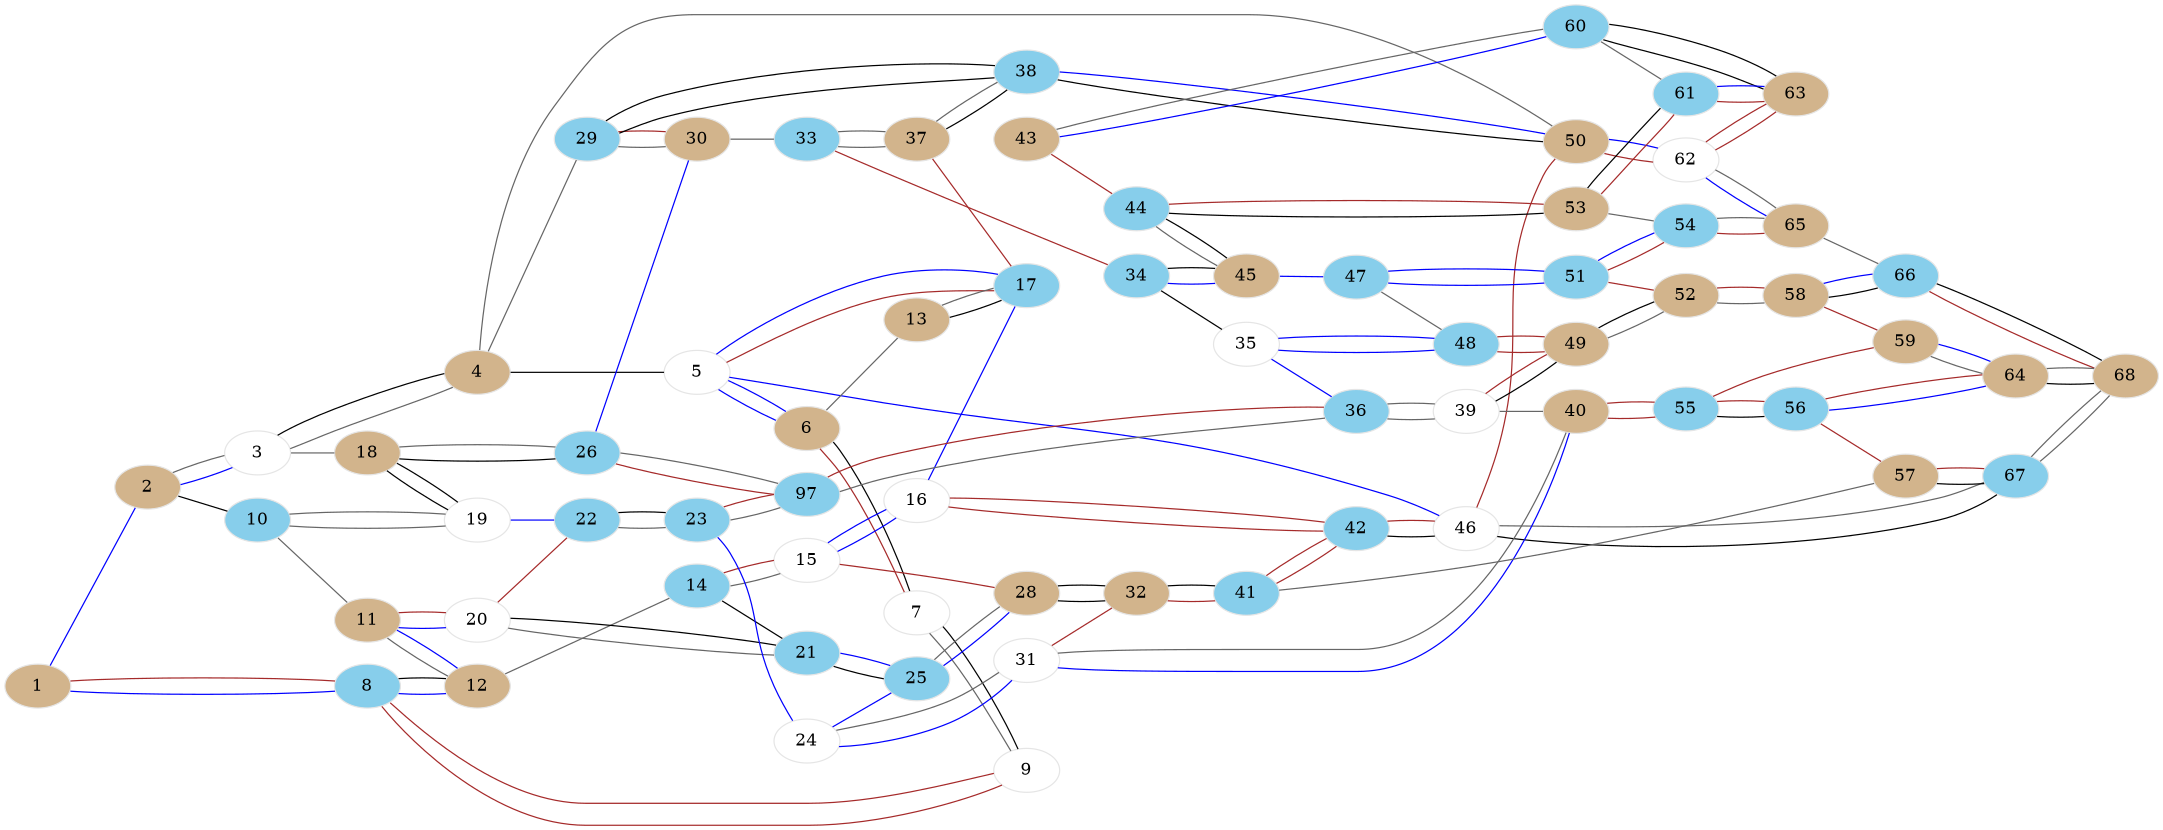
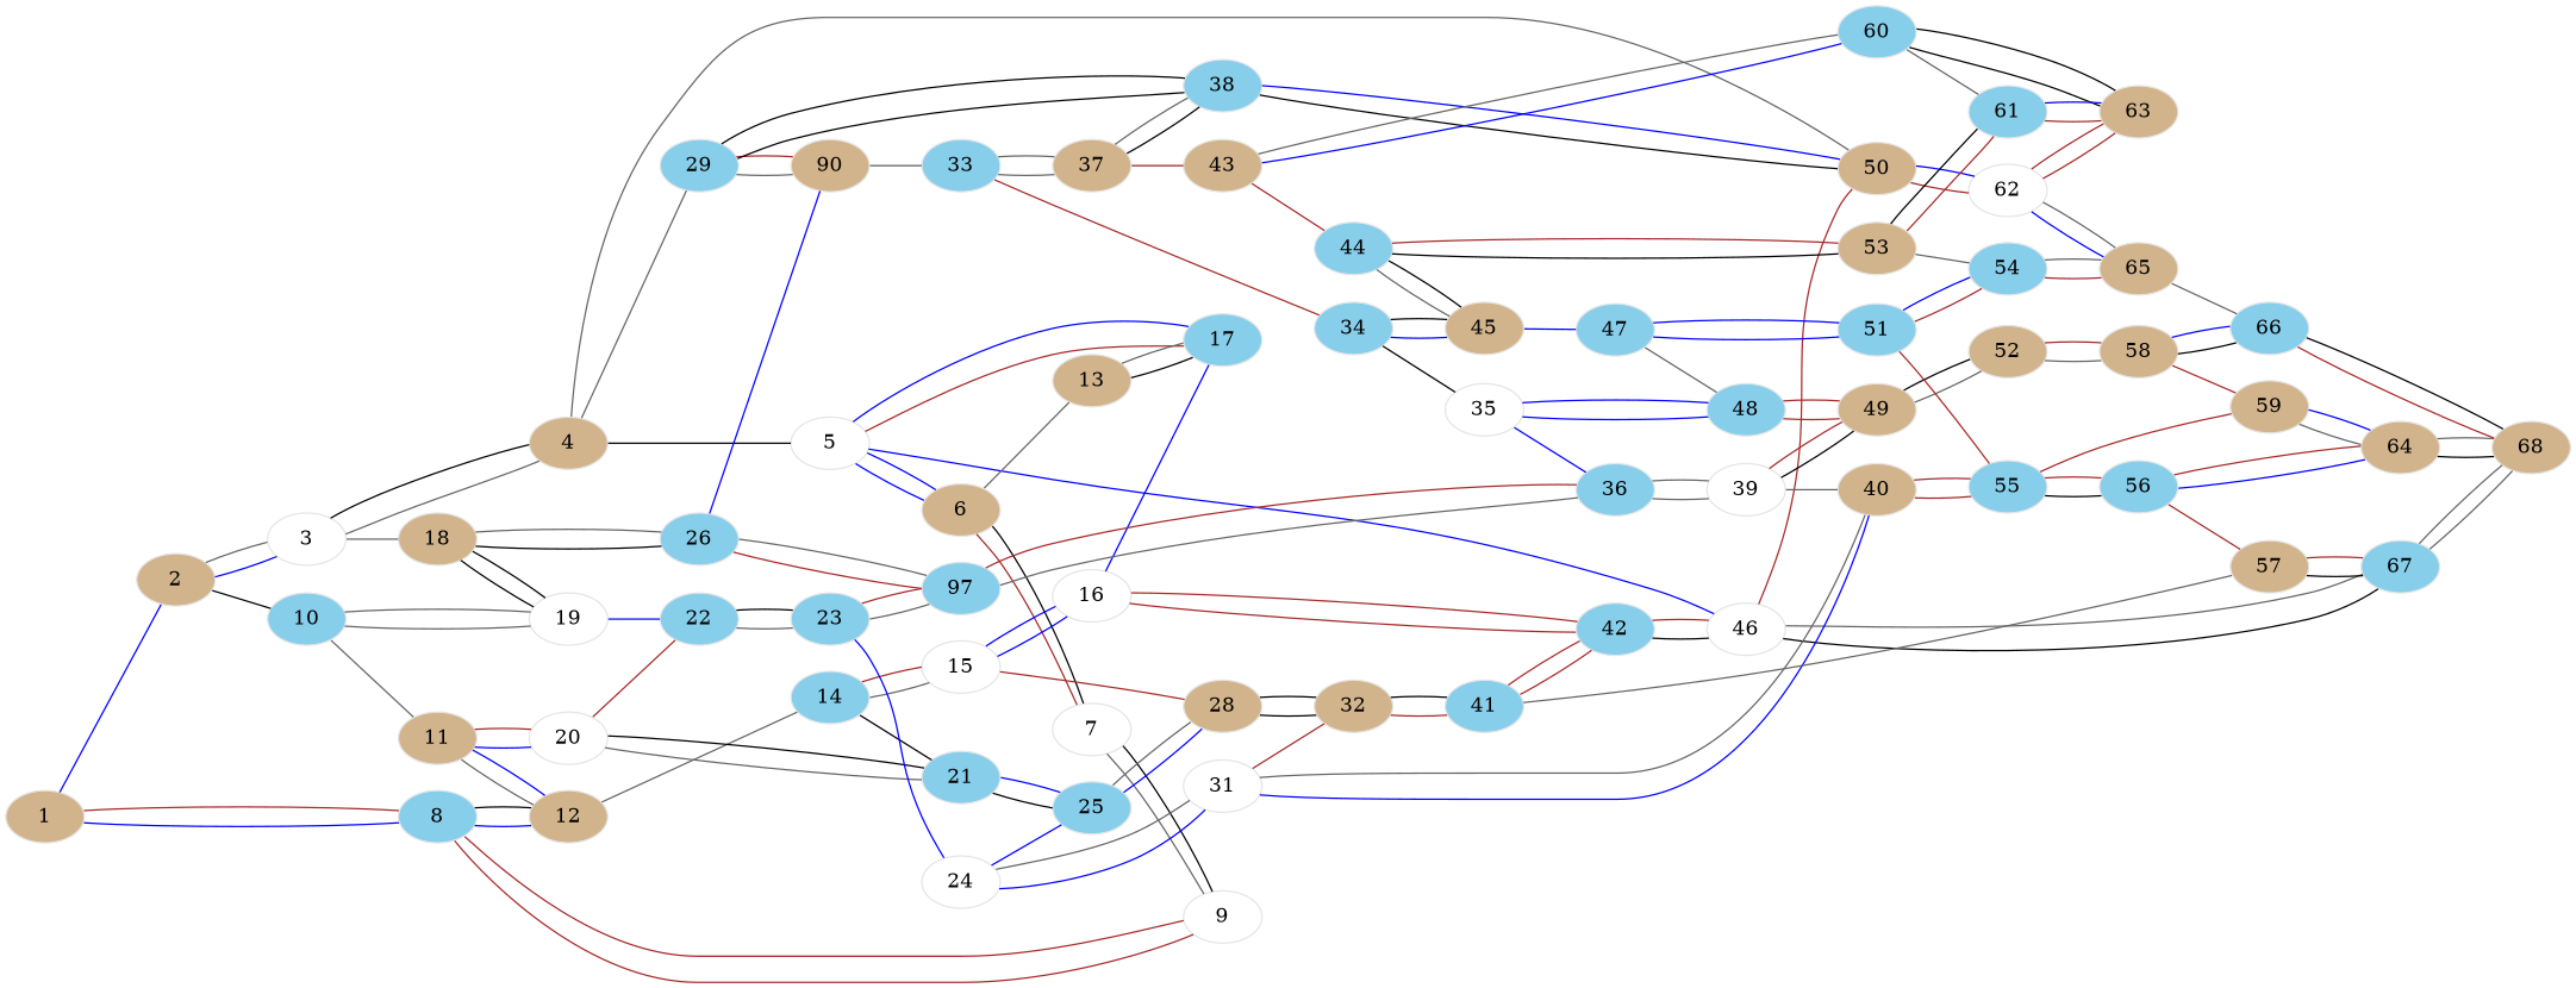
  graph {
    rankdir=LR
    node [color=gray90 fillcolor=skyblue style=filled]
    edge [color=gray40]
    1 [fillcolor=tan]
    2 [fillcolor=tan]
    8
    3 [fillcolor=white]
    10
    9 [fillcolor=white]
    12 [fillcolor=tan]
    4 [fillcolor=tan]
    18 [fillcolor=tan]
    11 [fillcolor=tan]
    19 [fillcolor=white]
    5 [fillcolor=white]
    29
    50 [fillcolor=tan]
    26
    6 [fillcolor=tan]
    17
    46 [fillcolor=white]
-   30 [fillcolor=tan]
+   30 [fillcolor=tan label=90]
    38
    62 [fillcolor=white]
    7 [fillcolor=white]
    13 [fillcolor=tan]
    67
    14
    20 [fillcolor=white]
    22
    21
    15 [fillcolor=white]
    16 [fillcolor=white]
    28 [fillcolor=tan]
    25
    42
    32 [fillcolor=tan]
    n35 [label=97]
    23
    24 [fillcolor=white]
    31 [fillcolor=white]
    36
    40 [fillcolor=tan]
    33
    39 [fillcolor=white]
    41
    34
    37 [fillcolor=tan]
    55
    57 [fillcolor=tan]
    35 [fillcolor=white]
    45 [fillcolor=tan]
    43 [fillcolor=tan]
    48
    47
    49 [fillcolor=tan]
    44
    60
    52 [fillcolor=tan]
    56
    59 [fillcolor=tan]
    53 [fillcolor=tan]
    61
    63 [fillcolor=tan]
    54
    51
    68 [fillcolor=tan]
    58 [fillcolor=tan]
    65 [fillcolor=tan]
    66
    64 [fillcolor=tan]
    1 -- 2 [color=blue]
    1 -- 8 [color=blue]
    1 -- 8 [color=brown]
    2 -- 3 [color=blue]
    2 -- 3
    2 -- 10 [color=black]
    8 -- 9 [color=brown]
    8 -- 9 [color=brown]
    8 -- 12 [color=blue]
    8 -- 12 [color=black]
    3 -- 4
    3 -- 4 [color=black]
    3 -- 18
    10 -- 11
    10 -- 19
    10 -- 19
    12 -- 14
    4 -- 5 [color=black]
    4 -- 29
    4 -- 50
    18 -- 19 [color=black]
    18 -- 19 [color=black]
    18 -- 26 [color=black]
    18 -- 26
    11 -- 12
    11 -- 12 [color=blue]
    11 -- 20 [color=blue]
    11 -- 20 [color=brown]
    19 -- 22 [color=blue]
    5 -- 6 [color=blue]
    5 -- 6 [color=blue]
    5 -- 17 [color=brown]
    5 -- 17 [color=blue]
    5 -- 46 [color=blue]
    29 -- 30
    29 -- 30 [color=brown]
    29 -- 38 [color=black]
    29 -- 38 [color=black]
    50 -- 62 [color=brown]
    50 -- 62 [color=blue]
    26 -- 30 [color=blue]
    26 -- n35 [color=brown]
    26 -- n35
    6 -- 7 [color=brown]
    6 -- 7 [color=black]
    6 -- 13
    46 -- 50 [color=brown]
    46 -- 67 [color=black]
    46 -- 67
    30 -- 33
    38 -- 50 [color=black]
    38 -- 50 [color=blue]
    62 -- 63 [color=brown]
    62 -- 63 [color=brown]
    62 -- 65 [color=blue]
    62 -- 65
    7 -- 9
    7 -- 9 [color=black]
    13 -- 17 [color=black]
    13 -- 17
    67 -- 68
    67 -- 68
    14 -- 21 [color=black]
    14 -- 15
    14 -- 15 [color=brown]
    20 -- 22 [color=brown]
    20 -- 21
    20 -- 21 [color=black]
    22 -- 23
    22 -- 23 [color=black]
    21 -- 25 [color=black]
    21 -- 25 [color=blue]
    15 -- 16 [color=blue]
    15 -- 16 [color=blue]
    15 -- 28 [color=brown]
    16 -- 17 [color=blue]
    16 -- 42 [color=brown]
    16 -- 42 [color=brown]
    28 -- 32 [color=black]
    28 -- 32 [color=black]
    25 -- 28 [color=blue]
    25 -- 28
    42 -- 46 [color=black]
    42 -- 46 [color=brown]
    32 -- 41 [color=brown]
    32 -- 41 [color=black]
    n35 -- 36
    n35 -- 36 [color=brown]
    23 -- n35
    23 -- n35 [color=brown]
    23 -- 24 [color=blue]
    24 -- 25 [color=blue]
    24 -- 31 [color=blue]
    24 -- 31
    31 -- 32 [color=brown]
    31 -- 40 [color=blue]
    31 -- 40
    36 -- 39
    36 -- 39
    40 -- 55 [color=brown]
    40 -- 55 [color=brown]
    33 -- 34 [color=brown]
    33 -- 37
    33 -- 37
    39 -- 40
    39 -- 49 [color=black]
    39 -- 49 [color=brown]
    41 -- 42 [color=brown]
    41 -- 42 [color=brown]
    41 -- 57
    34 -- 35 [color=black]
    34 -- 45 [color=blue]
    34 -- 45 [color=black]
    37 -- 38 [color=black]
    37 -- 38
-   37 -- 17 [color=brown]
+   37 -- 43 [color=brown]
    55 -- 56 [color=black]
    55 -- 56 [color=brown]
    55 -- 59 [color=brown]
    57 -- 67 [color=black]
    57 -- 67 [color=brown]
    35 -- 36 [color=blue]
    35 -- 48 [color=blue]
    35 -- 48 [color=blue]
    45 -- 47 [color=blue]
    43 -- 44 [color=brown]
    43 -- 60 [color=blue]
    43 -- 60
    48 -- 49 [color=brown]
    48 -- 49 [color=brown]
    47 -- 48
    47 -- 51 [color=blue]
    47 -- 51 [color=blue]
    49 -- 52
    49 -- 52 [color=black]
    44 -- 45
    44 -- 45 [color=black]
    44 -- 53 [color=black]
    44 -- 53 [color=brown]
    60 -- 61
    60 -- 63 [color=black]
    60 -- 63 [color=black]
    52 -- 58
    52 -- 58 [color=brown]
    56 -- 57 [color=brown]
    56 -- 64 [color=blue]
    56 -- 64 [color=brown]
    59 -- 64
    59 -- 64 [color=blue]
    53 -- 61 [color=brown]
    53 -- 61 [color=black]
    53 -- 54
    61 -- 63 [color=brown]
    61 -- 63 [color=blue]
    54 -- 65 [color=brown]
    54 -- 65
-   51 -- 52 [color=brown]
+   51 -- 55 [color=brown]
    51 -- 54 [color=brown]
    51 -- 54 [color=blue]
    58 -- 59 [color=brown]
    58 -- 66 [color=black]
    58 -- 66 [color=blue]
    65 -- 66
    66 -- 68 [color=brown]
    66 -- 68 [color=black]
    64 -- 68 [color=black]
    64 -- 68
  }
